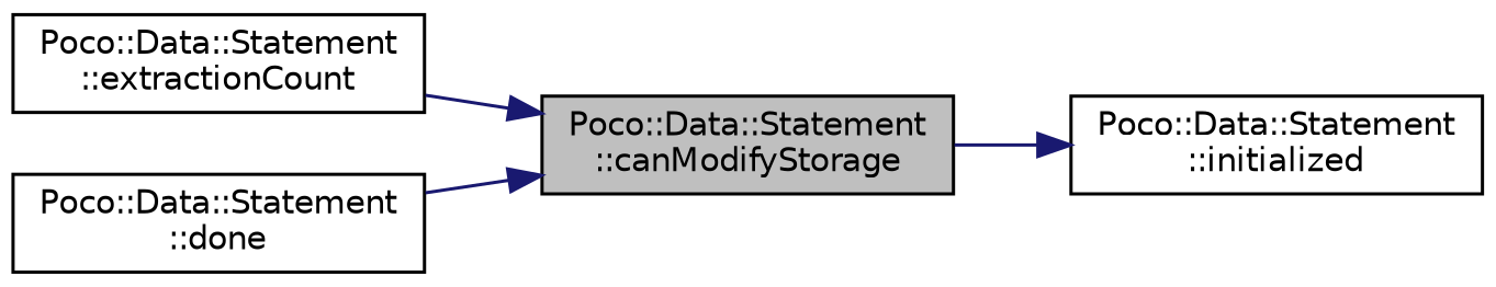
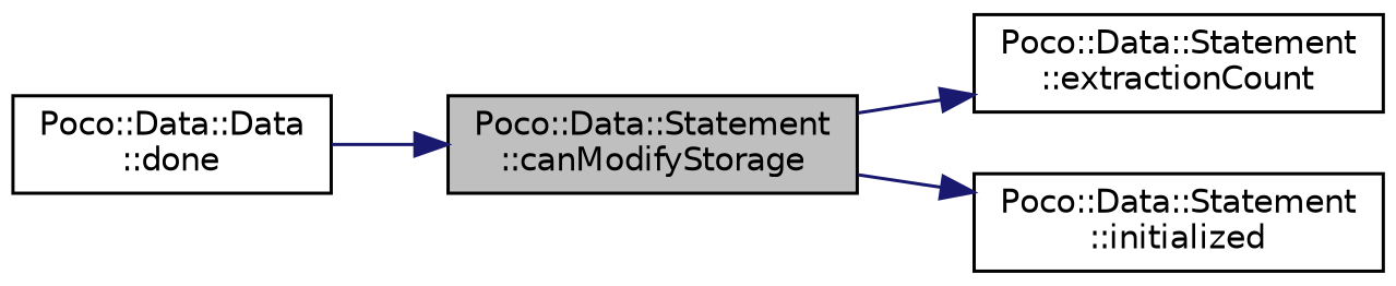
  digraph {
    rankdir=LR
    node [color=black fillcolor=white fontname=Helvetica fontsize=10 shape=record style=filled]
    edge [color=midnightblue fontname=Helvetica fontsize=10 labelfontname=Helvetica labelfontsize=10 style=solid]
    n1 [fillcolor=grey75 fontcolor=black height=0.2 label="Poco::Data::Statement\l::canModifyStorage" width=0.4]
    n2 [height=0.2 label="Poco::Data::Statement\l::extractionCount" width=0.4]
    n3 [height=0.2 label="Poco::Data::Statement\l::initialized" width=0.4]
-   n4 [height=0.2 label="Poco::Data::Statement\l::done" width=0.4]
-   n2 -> n1
+   n4 [height=0.2 label="Poco::Data::Data\l::done" width=0.4]
+   n1 -> n2
    n1 -> n3
    n4 -> n1
  }
